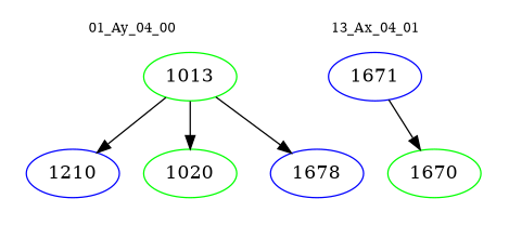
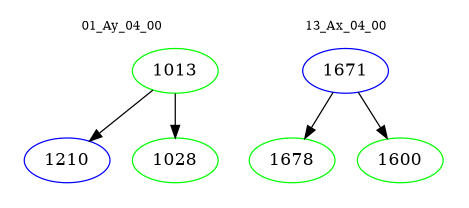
  digraph {
    node [color=green]
    edge [color=black]
    n1 [label=1013]
    n2 [color=blue label=1210]
-   n3 [label=1020]
+   n3 [label=1028]
    n4 [color=blue label=1671]
-   n5 [label=1670]
-   n6 [color=blue label=1678]
+   n5 [label=1600]
+   n6 [label=1678]
    subgraph cluster_1 {
      color=white
      fontsize=10
      label="01_Ay_04_00"
      n1
      n2
      n3
    }
    subgraph cluster_2 {
      color=white
      fontsize=10
-     label="13_Ax_04_01"
+     label="13_Ax_04_00"
      n4
      n5
      n6
    }
    n1 -> n2
    n1 -> n3
    n4 -> n5
-   n1 -> n6
+   n4 -> n6
  }
